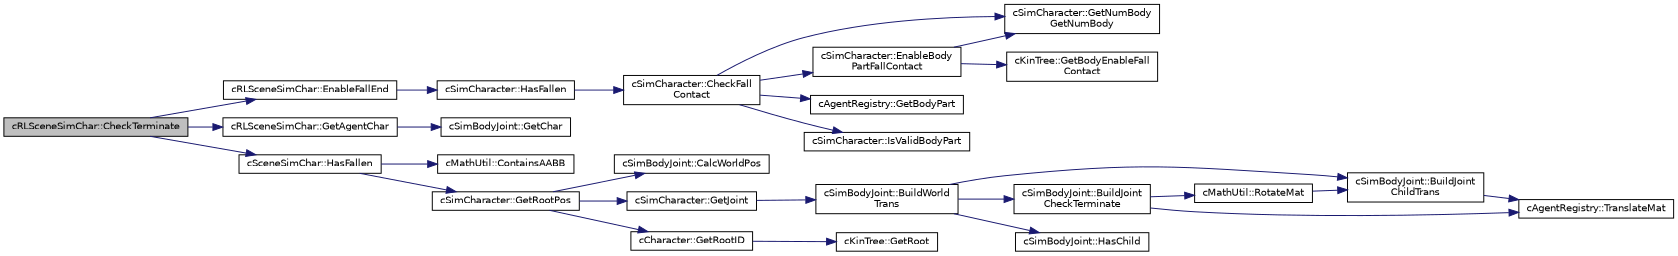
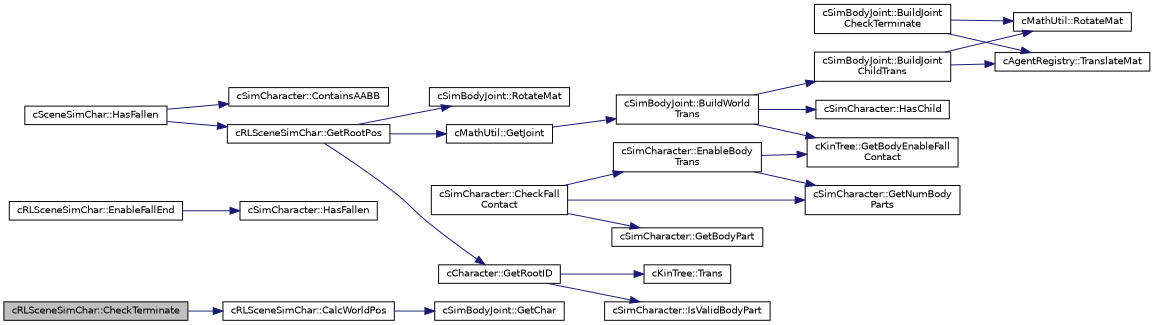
  digraph {
    rankdir=LR
    node [color=black fillcolor=white fontname=Helvetica fontsize=10 shape=record style=filled]
    edge [color=midnightblue fontname=Helvetica fontsize=10 labelfontname=Helvetica labelfontsize=10 style=solid]
    n1 [fillcolor=grey75 fontcolor=black height=0.2 label="cRLSceneSimChar::CheckTerminate" width=0.4]
    n2 [height=0.2 label="cRLSceneSimChar::EnableFallEnd" width=0.4]
-   n3 [height=0.2 label="cRLSceneSimChar::GetAgentChar" width=0.4]
+   n3 [height=0.2 label="cRLSceneSimChar::CalcWorldPos" width=0.4]
    n4 [height=0.2 label="cSceneSimChar::HasFallen" width=0.4]
    n5 [height=0.2 label="cSimCharacter::HasFallen" width=0.4]
    n6 [height=0.2 label="cSimBodyJoint::GetChar" width=0.4]
-   n7 [height=0.2 label="cMathUtil::ContainsAABB" width=0.4]
-   n8 [height=0.2 label="cSimCharacter::GetRootPos" width=0.4]
-   n9 [height=0.2 label="cSimBodyJoint::CalcWorldPos" width=0.4]
-   n10 [height=0.2 label="cSimCharacter::GetJoint" width=0.4]
+   n7 [height=0.2 label="cSimCharacter::ContainsAABB" width=0.4]
+   n8 [height=0.2 label="cRLSceneSimChar::GetRootPos" width=0.4]
+   n9 [height=0.2 label="cSimBodyJoint::RotateMat" width=0.4]
+   n10 [height=0.2 label="cMathUtil::GetJoint" width=0.4]
    n11 [height=0.2 label="cCharacter::GetRootID" width=0.4]
    n12 [height=0.2 label="cSimCharacter::CheckFall\lContact" width=0.4]
    n13 [height=0.2 label="cSimBodyJoint::BuildWorld\lTrans" width=0.4]
-   n14 [height=0.2 label="cKinTree::GetRoot" width=0.4]
+   n14 [height=0.2 label="cKinTree::Trans" width=0.4]
    n15 [height=0.2 label="cSimBodyJoint::BuildJoint\lChildTrans" width=0.4]
    n16 [height=0.2 label="cSimBodyJoint::BuildJoint\lCheckTerminate" width=0.4]
-   n17 [height=0.2 label="cSimBodyJoint::HasChild" width=0.4]
+   n17 [height=0.2 label="cSimCharacter::HasChild" width=0.4]
    n18 [height=0.2 label="cMathUtil::RotateMat" width=0.4]
    n19 [height=0.2 label="cAgentRegistry::TranslateMat" width=0.4]
-   n20 [height=0.2 label="cSimCharacter::EnableBody\lPartFallContact" width=0.4]
-   n21 [height=0.2 label="cSimCharacter::GetNumBody\lGetNumBody" width=0.4]
-   n22 [height=0.2 label="cAgentRegistry::GetBodyPart" width=0.4]
+   n20 [height=0.2 label="cSimCharacter::EnableBody\lTrans" width=0.4]
+   n21 [height=0.2 label="cSimCharacter::GetNumBody\lParts" width=0.4]
+   n22 [height=0.2 label="cSimCharacter::GetBodyPart" width=0.4]
    n23 [height=0.2 label="cSimCharacter::IsValidBodyPart" width=0.4]
    n24 [height=0.2 label="cKinTree::GetBodyEnableFall\lContact" width=0.4]
-   n1 -> n2
    n1 -> n3
-   n1 -> n4
    n2 -> n5
    n3 -> n6
    n4 -> n7
    n4 -> n8
-   n5 -> n12
    n8 -> n9
    n8 -> n10
    n8 -> n11
    n10 -> n13
    n11 -> n14
    n12 -> n20
    n12 -> n21
    n12 -> n22
-   n12 -> n23
+   n11 -> n23
    n13 -> n15
-   n13 -> n16
+   n13 -> n24
    n13 -> n17
-   n18 -> n15
+   n15 -> n18
    n15 -> n19
    n16 -> n18
    n16 -> n19
    n20 -> n21
    n20 -> n24
  }
